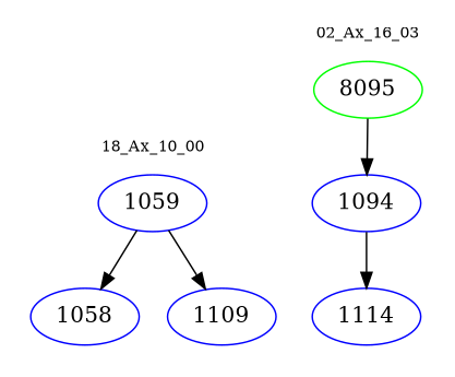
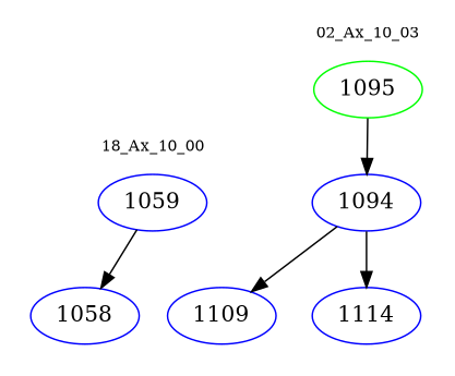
  digraph {
    node [color=blue]
    edge [color=black]
    n1 [label=1094]
-   n2 [color=green label=8095]
+   n2 [color=green label=1095]
    n3 [label=1114]
    n4 [label=1059]
    n5 [label=1058]
    n6 [label=1109]
    subgraph cluster_1 {
      color=white
      fontsize=10
-     label="02_Ax_16_03"
+     label="02_Ax_10_03"
      n1
      n2
      n3
    }
    subgraph cluster_2 {
      color=white
      fontsize=10
      label="18_Ax_10_00"
      n4
      n5
      n6
    }
    n1 -> n3
    n2 -> n1
    n4 -> n5
-   n4 -> n6
+   n1 -> n6
  }
